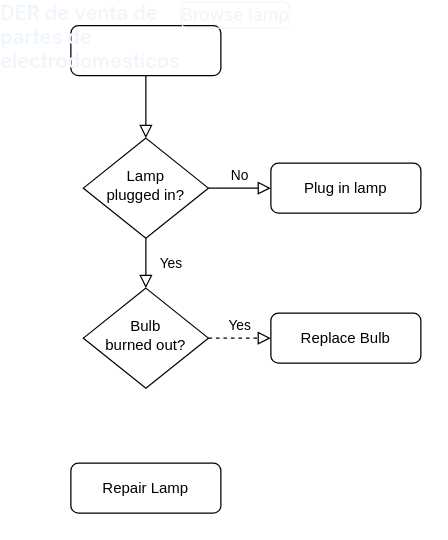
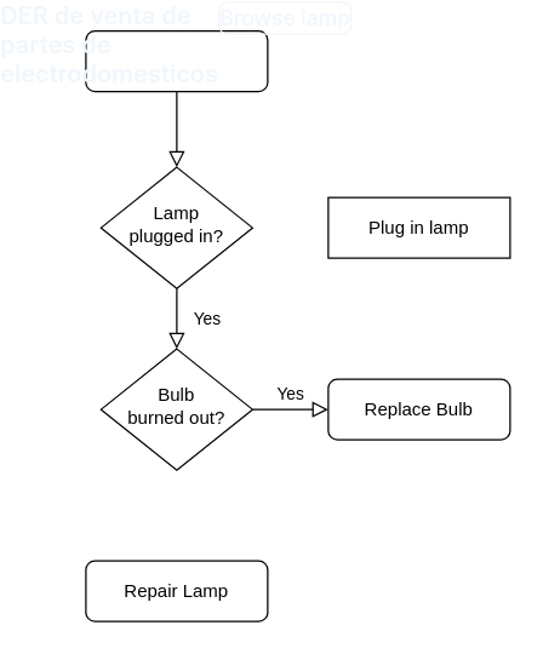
  <mxCell id="0" />
  <mxCell id="1" parent="0" />
  <mxCell id="2" value="" style="rounded=0;html=1;jettySize=auto;orthogonalLoop=1;fontSize=11;endArrow=block;endFill=0;endSize=8;strokeWidth=1;shadow=0;labelBackgroundColor=none;edgeStyle=orthogonalEdgeStyle;" parent="1" source="3" target="6" edge="1"><mxGeometry relative="1" as="geometry" /></mxCell>
  <mxCell id="3" value="&lt;div style=&quot;box-sizing: border-box; justify-content: space-between !important; display: flex !important; gap: var(--base-size-8) !important; color: rgb(240, 246, 252); font-family: -apple-system, BlinkMacSystemFont, &amp;quot;Segoe UI&amp;quot;, &amp;quot;Noto Sans&amp;quot;, Helvetica, Arial, sans-serif, &amp;quot;Apple Color Emoji&amp;quot;, &amp;quot;Segoe UI Emoji&amp;quot;; font-size: 14px; font-style: normal; font-variant-ligatures: normal; font-variant-caps: normal; font-weight: 400; letter-spacing: normal; orphans: 2; text-align: start; text-indent: 0px; text-transform: none; widows: 2; word-spacing: 0px; -webkit-text-stroke-width: 0px; white-space: normal; text-decoration-thickness: initial; text-decoration-style: initial; text-decoration-color: initial;&quot; class=&quot;d-flex flex-justify-between gap-2&quot;&gt;&lt;div style=&quot;box-sizing: border-box; display: flex !important;&quot; class=&quot;d-flex&quot;&gt;&lt;div style=&quot;box-sizing: border-box; color: var(--fgColor-default, var(--color-fg-default)); font-size: 16px; font-weight: var(--base-text-weight-semibold, 600);&quot; class=&quot;commit-title markdown-title&quot;&gt;DER de venta de partes de electrodomesticos&lt;/div&gt;&lt;/div&gt;&lt;a style=&quot;box-sizing: border-box; background-color: var(--button-default-bgColor-rest, var(--color-btn-bg)); color: var(--button-default-fgColor-rest, var(--color-btn-text)); text-decoration: none; position: relative; display: inline-block; padding: 5px var(--base-size-16); font-size: 14px; font-weight: var(--base-text-weight-medium, 500); line-height: 20px; white-space: nowrap; vertical-align: middle; cursor: pointer; user-select: none; border-width: 1px; border-style: solid; border-color: var(--button-default-borderColor-rest, var(--color-btn-border)); border-image: initial; border-radius: 6px; appearance: none; box-shadow: var(--button-default-shadow-resting, var(--color-btn-shadow)),var(--button-default-shadow-inset, var(--color-btn-inset-shadow)); transition: color 80ms cubic-bezier(0.33, 1, 0.68, 1), background-color, box-shadow, border-color; align-self: flex-start !important;&quot; aria-describedby=&quot;tooltip-aff788f5-984e-4f58-a3be-b0f32147d906&quot; rel=&quot;nofollow&quot; class=&quot;btn flex-self-start&quot; href=&quot;https://github.com/Yaliherrera02/Labo_de_datos_2doCuat_2024/tree/501cf8535ca8d63417c728b8d9aaf648859899ac&quot; id=&quot;browse-at-time-link&quot;&gt;Browse lamp&lt;/a&gt;&lt;/div&gt;&lt;div style=&quot;box-sizing: border-box; padding-bottom: var(--base-size-8, 8px) !important; font-size: 12px; color: var(--fgColor-muted, var(--color-fg-muted)); vertical-align: middle; font-family: -apple-system, BlinkMacSystemFont, &amp;quot;Segoe UI&amp;quot;, &amp;quot;Noto Sans&amp;quot;, Helvetica, Arial, sans-serif, &amp;quot;Apple Color Emoji&amp;quot;, &amp;quot;Segoe UI Emoji&amp;quot;; font-style: normal; font-variant-ligatures: normal; font-variant-caps: normal; font-weight: 400; letter-spacing: normal; orphans: 2; text-align: start; text-indent: 0px; text-transform: none; widows: 2; word-spacing: 0px; -webkit-text-stroke-width: 0px; white-space: normal; text-decoration-thickness: initial; text-decoration-style: initial; text-decoration-color: initial;&quot; class=&quot;commit-branches pb-2&quot;&gt;&lt;br class=&quot;Apple-interchange-newline&quot;&gt;&lt;/div&gt;" style="rounded=1;whiteSpace=wrap;html=1;fontSize=12;glass=0;strokeWidth=1;shadow=0;" parent="1" vertex="1"><mxGeometry x="20" y="20" width="120" height="40" as="geometry" /></mxCell>
  <mxCell id="4" value="Yes" style="rounded=0;html=1;jettySize=auto;orthogonalLoop=1;fontSize=11;endArrow=block;endFill=0;endSize=8;strokeWidth=1;shadow=0;labelBackgroundColor=none;edgeStyle=orthogonalEdgeStyle;" parent="1" source="6" target="9" edge="1"><mxGeometry y="20" relative="1" as="geometry"><mxPoint as="offset" /></mxGeometry></mxCell>
- <mxCell id="5" value="No" style="edgeStyle=orthogonalEdgeStyle;rounded=0;html=1;jettySize=auto;orthogonalLoop=1;fontSize=11;endArrow=block;endFill=0;endSize=8;strokeWidth=1;shadow=0;labelBackgroundColor=none;" parent="1" source="6" target="7" edge="1"><mxGeometry y="10" relative="1" as="geometry"><mxPoint as="offset" /></mxGeometry></mxCell>
  <mxCell id="6" value="Lamp&lt;br&gt;plugged in?" style="rhombus;whiteSpace=wrap;html=1;shadow=0;fontFamily=Helvetica;fontSize=12;align=center;strokeWidth=1;spacing=6;spacingTop=-4;" parent="1" vertex="1"><mxGeometry x="30" y="110" width="100" height="80" as="geometry" /></mxCell>
- <mxCell id="7" value="Plug in lamp" style="rounded=1;whiteSpace=wrap;html=1;fontSize=12;glass=0;strokeWidth=1;shadow=0;" parent="1" vertex="1"><mxGeometry x="180" y="130" width="120" height="40" as="geometry" /></mxCell>
- <mxCell id="8" value="Yes" style="edgeStyle=orthogonalEdgeStyle;rounded=0;html=1;jettySize=auto;orthogonalLoop=1;fontSize=11;endArrow=block;endFill=0;endSize=8;strokeWidth=1;shadow=0;labelBackgroundColor=none;dashed=1;" parent="1" source="9" target="11" edge="1"><mxGeometry y="10" relative="1" as="geometry"><mxPoint as="offset" /></mxGeometry></mxCell>
+ <mxCell id="7" value="Plug in lamp" style="whiteSpace=wrap;html=1;fontSize=12;glass=0;strokeWidth=1;shadow=0;rounded=0;" parent="1" vertex="1"><mxGeometry x="180" y="130" width="120" height="40" as="geometry" /></mxCell>
+ <mxCell id="8" value="Yes" style="edgeStyle=orthogonalEdgeStyle;rounded=0;html=1;jettySize=auto;orthogonalLoop=1;fontSize=11;endArrow=block;endFill=0;endSize=8;strokeWidth=1;shadow=0;labelBackgroundColor=none;" parent="1" source="9" target="11" edge="1"><mxGeometry y="10" relative="1" as="geometry"><mxPoint as="offset" /></mxGeometry></mxCell>
  <mxCell id="9" value="Bulb&lt;br&gt;burned out?" style="rhombus;whiteSpace=wrap;html=1;shadow=0;fontFamily=Helvetica;fontSize=12;align=center;strokeWidth=1;spacing=6;spacingTop=-4;" parent="1" vertex="1"><mxGeometry x="30" y="230" width="100" height="80" as="geometry" /></mxCell>
  <mxCell id="10" value="Repair Lamp" style="rounded=1;whiteSpace=wrap;html=1;fontSize=12;glass=0;strokeWidth=1;shadow=0;" parent="1" vertex="1"><mxGeometry x="20" y="370" width="120" height="40" as="geometry" /></mxCell>
  <mxCell id="11" value="Replace Bulb" style="rounded=1;whiteSpace=wrap;html=1;fontSize=12;glass=0;strokeWidth=1;shadow=0;" parent="1" vertex="1"><mxGeometry x="180" y="250" width="120" height="40" as="geometry" /></mxCell>
